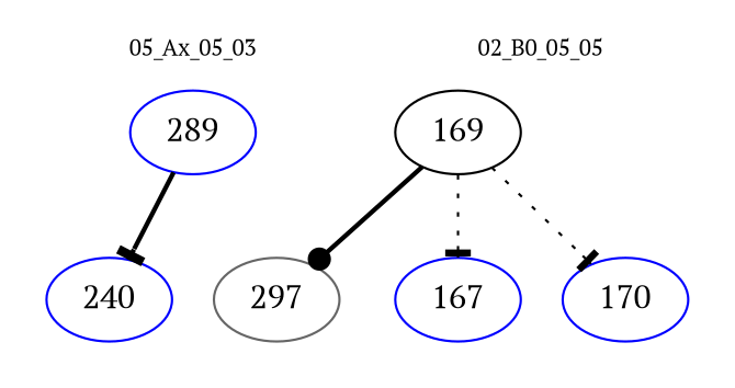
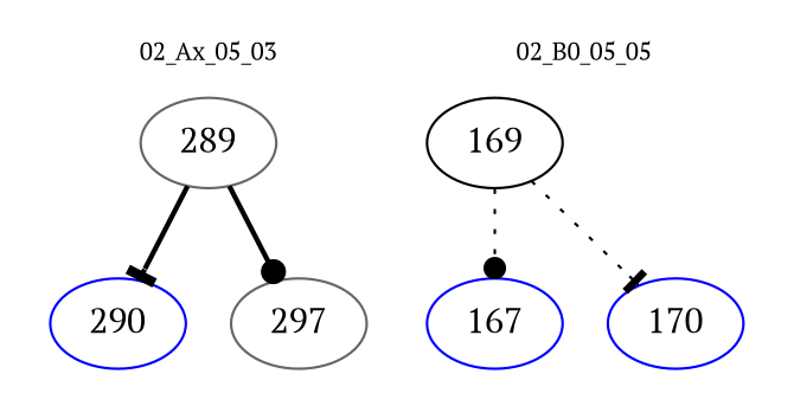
  digraph {
    fontname="PT Serif"
    node [color=blue fontname="PT Serif"]
    edge [arrowhead=tee color=black fontname="PT Serif" style=bold]
-   n1 [label=289]
-   n2 [label=240]
+   n1 [color=gray40 label=289]
+   n2 [label=290]
    n3 [color=gray40 label=297]
    n4 [color=black label=169]
    n5 [label=167]
    n6 [label=170]
    subgraph cluster_1 {
      color=white
      fontsize=10
-     label="05_Ax_05_03"
+     label="02_Ax_05_03"
      n1
      n2
      n3
    }
    subgraph cluster_2 {
      color=white
      fontsize=10
      label="02_B0_05_05"
      n4
      n5
      n6
    }
    n1 -> n2
-   n4 -> n3 [arrowhead=dot]
-   n4 -> n5 [style=dotted]
+   n1 -> n3 [arrowhead=dot]
+   n4 -> n5 [arrowhead=dot style=dotted]
    n4 -> n6 [style=dotted]
  }
